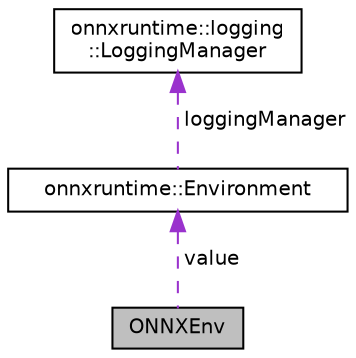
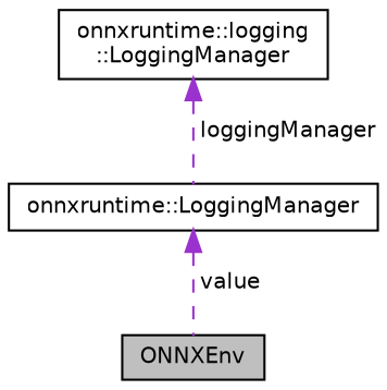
  digraph {
    node [color=black fillcolor=white fontname=Helvetica fontsize=10 shape=record style=filled]
    edge [color=darkorchid3 dir=back fontname=Helvetica fontsize=10 labelfontname=Helvetica labelfontsize=10 style=dashed]
    n1 [fillcolor=grey75 fontcolor=black height=0.2 label=ONNXEnv width=0.4]
-   n2 [height=0.2 label="onnxruntime::Environment" width=0.4]
+   n2 [height=0.2 label="onnxruntime::LoggingManager" width=0.4]
    n3 [height=0.2 label="onnxruntime::logging\l::LoggingManager" width=0.4]
    n2 -> n1 [label=" value"]
    n3 -> n2 [label=" loggingManager"]
  }
